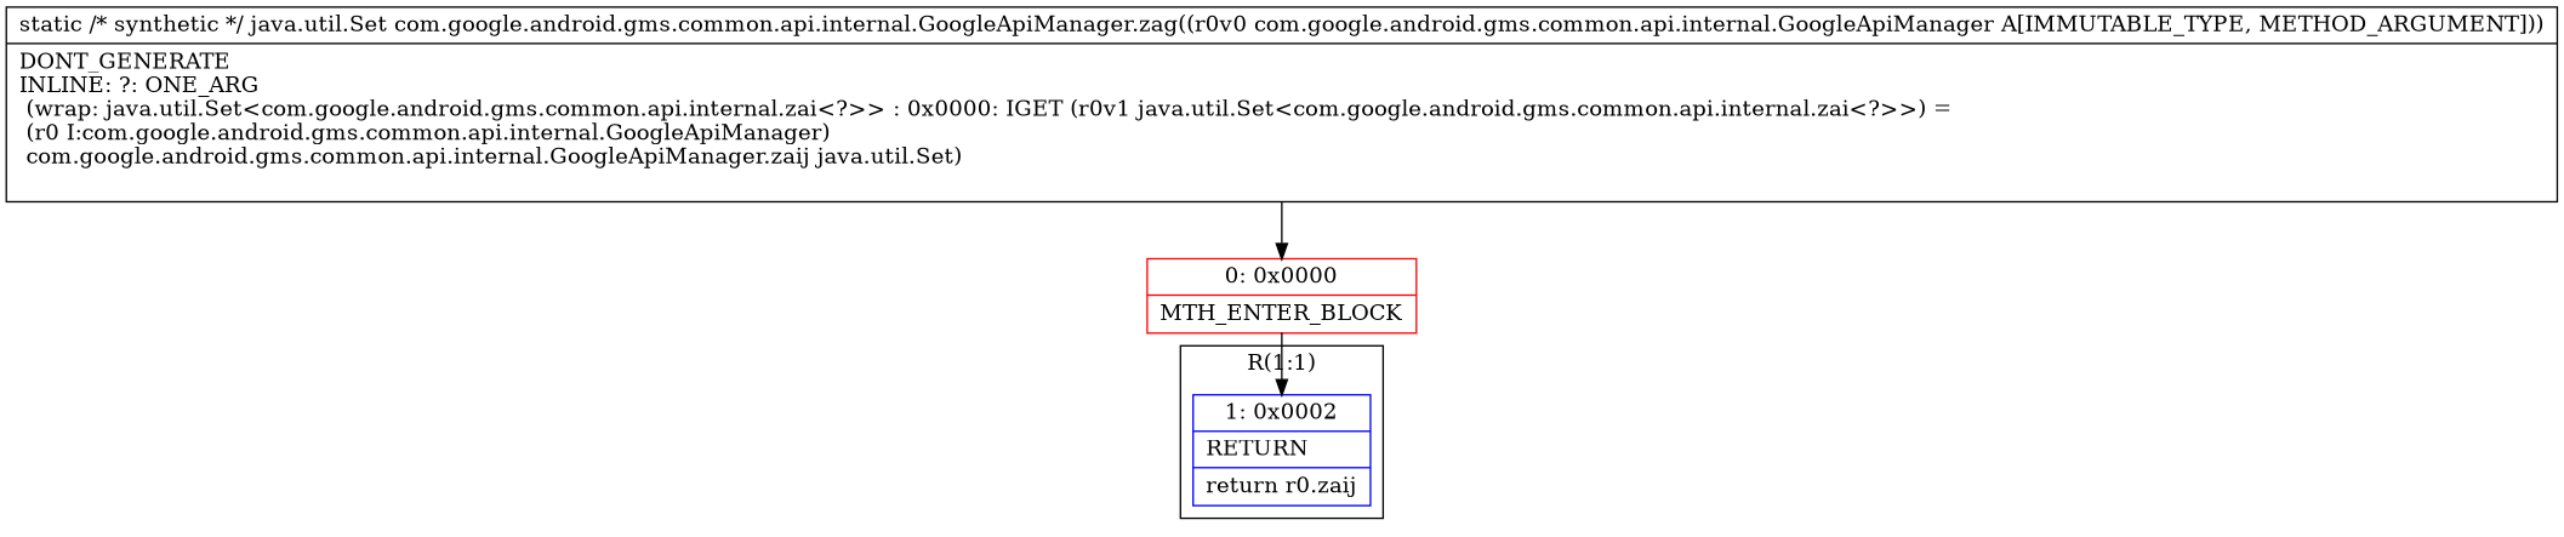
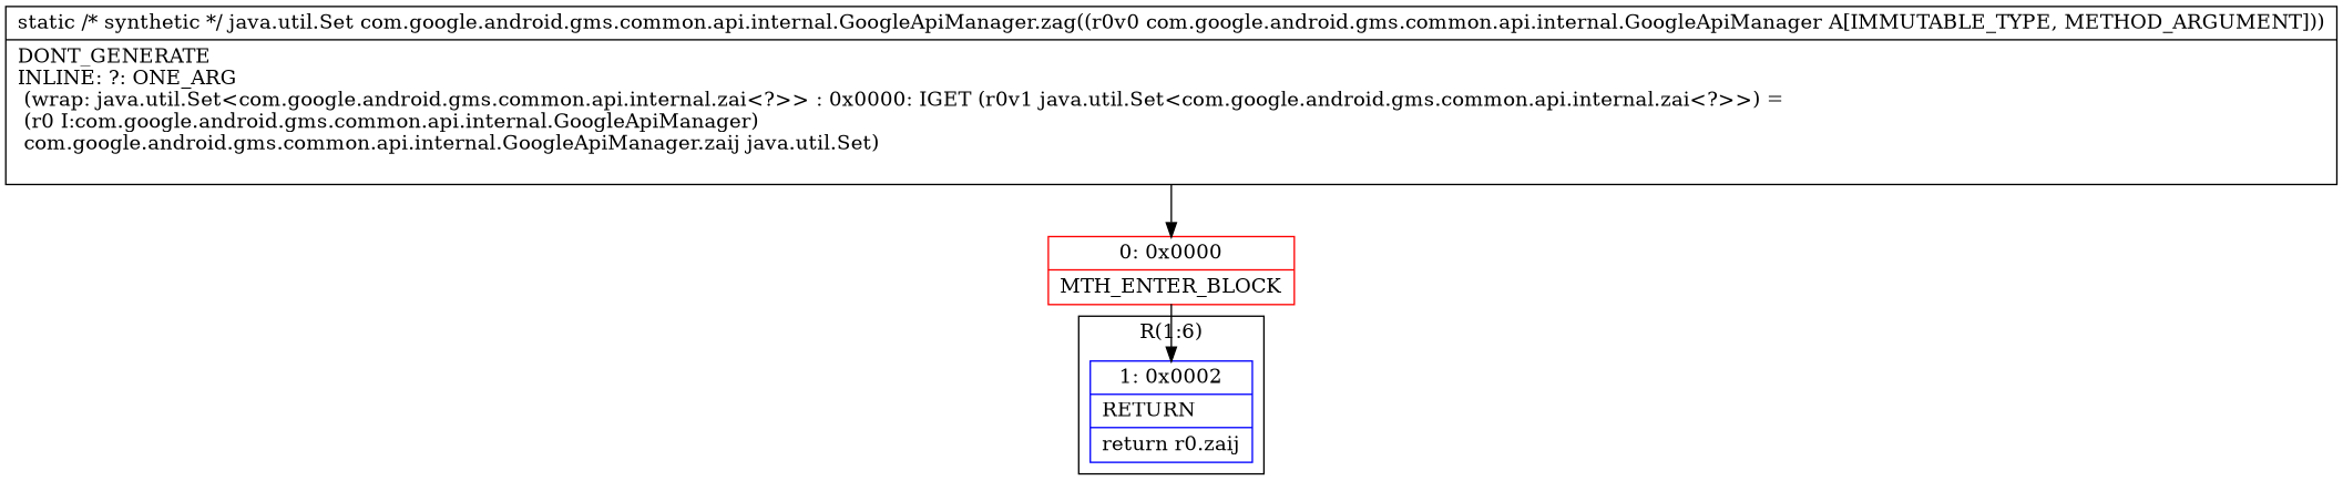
  digraph {
    node [shape=record]
    n1 [color=blue label="{1\:\ 0x0002|RETURN\l|return r0.zaij\l}"]
    n2 [color=red label="{0\:\ 0x0000|MTH_ENTER_BLOCK\l}"]
    n3 [label="{static \/* synthetic *\/ java.util.Set com.google.android.gms.common.api.internal.GoogleApiManager.zag((r0v0 com.google.android.gms.common.api.internal.GoogleApiManager A[IMMUTABLE_TYPE, METHOD_ARGUMENT]))  | DONT_GENERATE\lINLINE: ?: ONE_ARG  \l  (wrap: java.util.Set\<com.google.android.gms.common.api.internal.zai\<?\>\> : 0x0000: IGET  (r0v1 java.util.Set\<com.google.android.gms.common.api.internal.zai\<?\>\>) = \l  (r0 I:com.google.android.gms.common.api.internal.GoogleApiManager)\l com.google.android.gms.common.api.internal.GoogleApiManager.zaij java.util.Set)\l\l}"]
    subgraph cluster_1 {
-     label="R(1:1)"
+     label="R(1:6)"
      n1
    }
    n2 -> n1
    n3 -> n2
  }
